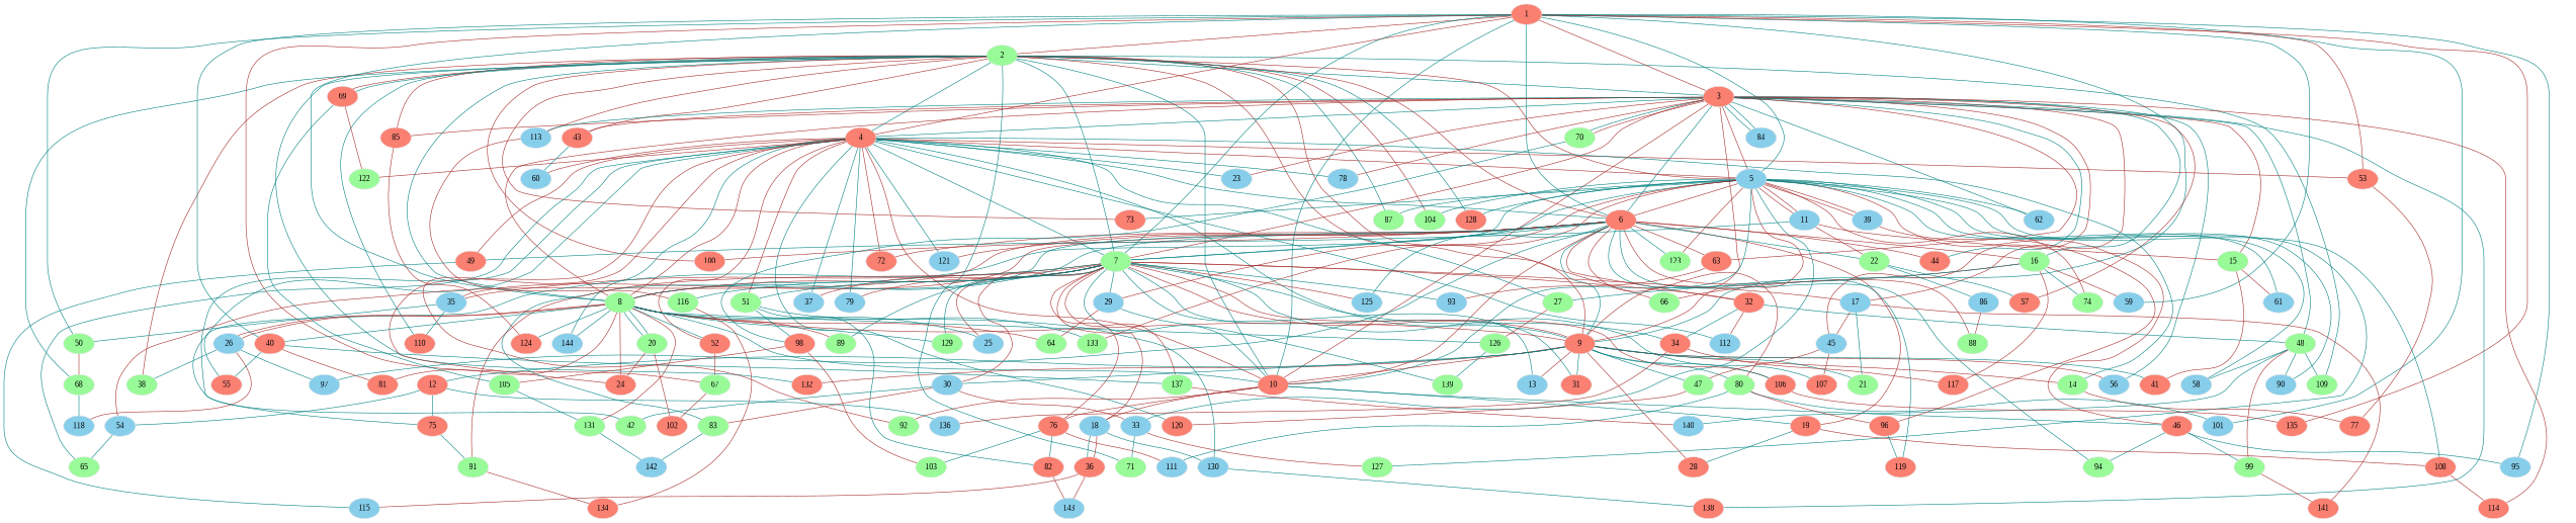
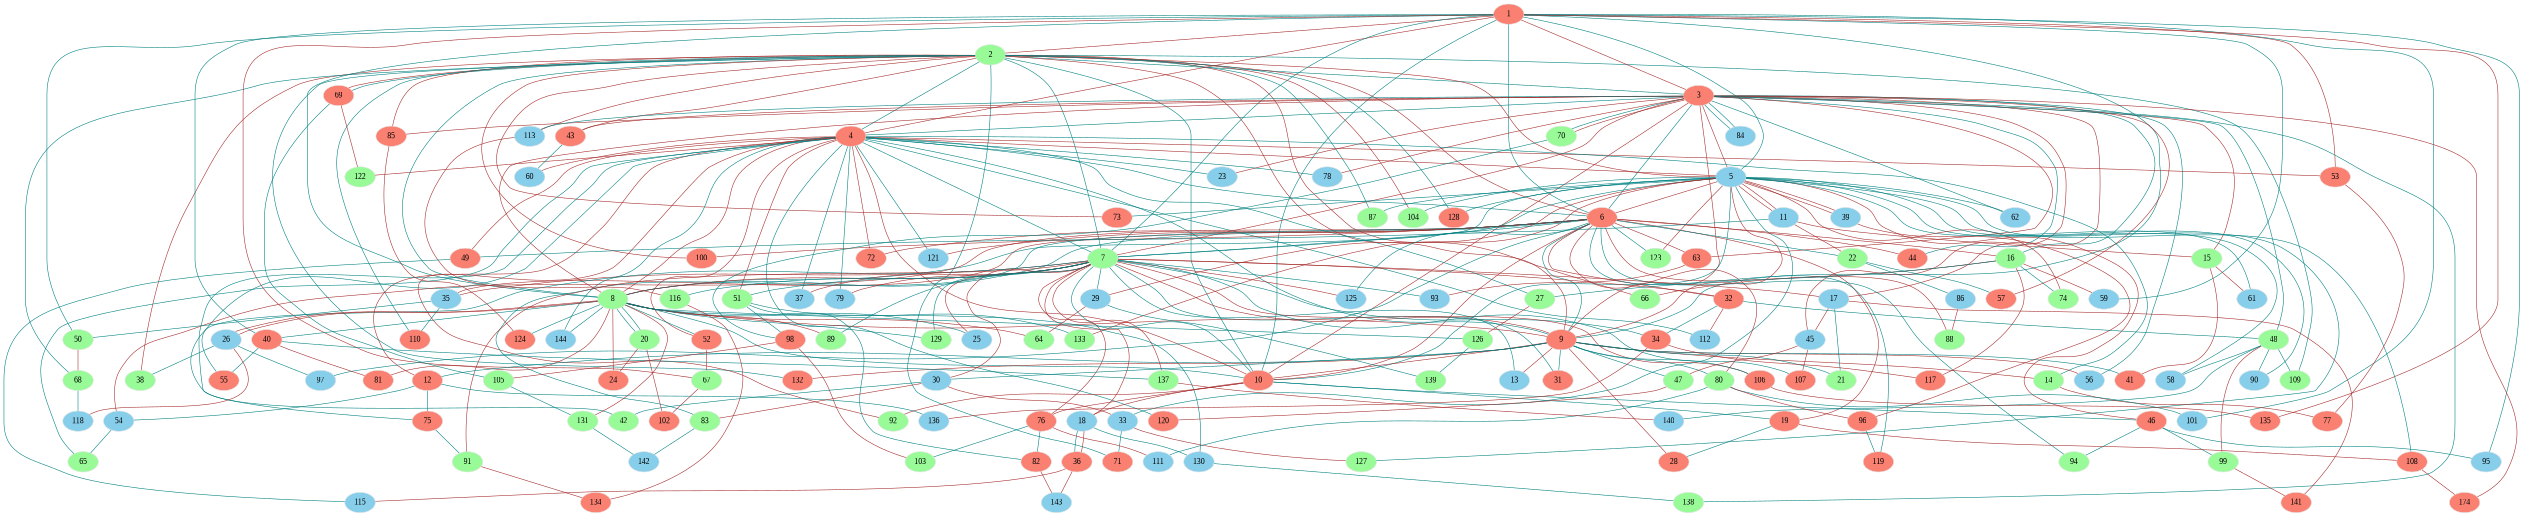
  graph {
    fontname="Liberation Serif"
    node [color=gray90 fillcolor=salmon fontname="Liberation Serif" style=filled]
    edge [color=teal fontname="Liberation Serif"]
    2 [fillcolor=palegreen]
    1
    3
    4
    5 [fillcolor=skyblue]
    6
    7 [fillcolor=palegreen]
    8 [fillcolor=palegreen]
    9
    10
    40
    50 [fillcolor=palegreen]
    53
    59 [fillcolor=skyblue]
    67 [fillcolor=palegreen]
    95 [fillcolor=skyblue]
    101 [fillcolor=skyblue]
    135
    38 [fillcolor=palegreen]
    43
    66 [fillcolor=palegreen]
    68 [fillcolor=palegreen]
    69
-   71 [fillcolor=palegreen]
+   71
    73
    85
    87 [fillcolor=palegreen]
    100
    104 [fillcolor=palegreen]
    109 [fillcolor=palegreen]
    110
    113 [fillcolor=skyblue]
    128
    132
    15 [fillcolor=palegreen]
    16 [fillcolor=palegreen]
    17 [fillcolor=skyblue]
    23 [fillcolor=skyblue]
    44
    45 [fillcolor=skyblue]
    48 [fillcolor=palegreen]
    56 [fillcolor=skyblue]
    57
    62 [fillcolor=skyblue]
    63
    70 [fillcolor=palegreen]
    78 [fillcolor=skyblue]
    84 [fillcolor=skyblue]
-   114
-   138
+   114 [label=174]
+   138 [fillcolor=palegreen]
    12
    14 [fillcolor=palegreen]
    27 [fillcolor=palegreen]
    37 [fillcolor=skyblue]
    42 [fillcolor=palegreen]
    49
    51 [fillcolor=palegreen]
    52
    55
    60 [fillcolor=skyblue]
    65 [fillcolor=palegreen]
    72
    79 [fillcolor=skyblue]
    92 [fillcolor=palegreen]
    112 [fillcolor=skyblue]
    120
    121 [fillcolor=skyblue]
    122 [fillcolor=palegreen]
    144 [fillcolor=skyblue]
    11 [fillcolor=skyblue]
    29 [fillcolor=skyblue]
    33 [fillcolor=skyblue]
    39 [fillcolor=skyblue]
    46
    58 [fillcolor=skyblue]
    61 [fillcolor=skyblue]
    74 [fillcolor=palegreen]
    90 [fillcolor=skyblue]
    108
    123 [fillcolor=palegreen]
    127 [fillcolor=palegreen]
    133 [fillcolor=palegreen]
    19
    22 [fillcolor=palegreen]
    32
    35 [fillcolor=skyblue]
    54 [fillcolor=skyblue]
    80 [fillcolor=palegreen]
    83 [fillcolor=palegreen]
    88 [fillcolor=palegreen]
    94 [fillcolor=palegreen]
    97 [fillcolor=skyblue]
    119
    125 [fillcolor=skyblue]
    13 [fillcolor=skyblue]
    18 [fillcolor=skyblue]
    25 [fillcolor=skyblue]
    30 [fillcolor=skyblue]
    31
    34
    75
    76
    89 [fillcolor=palegreen]
    91 [fillcolor=palegreen]
    93 [fillcolor=skyblue]
    106
    107
    116 [fillcolor=palegreen]
    129 [fillcolor=palegreen]
    137 [fillcolor=palegreen]
    20 [fillcolor=palegreen]
    24
    26 [fillcolor=skyblue]
    64 [fillcolor=palegreen]
    81
    124
    126 [fillcolor=palegreen]
    130 [fillcolor=skyblue]
    131 [fillcolor=palegreen]
    21 [fillcolor=palegreen]
    28
    41
    47 [fillcolor=palegreen]
    77
    102
    118 [fillcolor=skyblue]
    105 [fillcolor=palegreen]
    117
    141
    99 [fillcolor=palegreen]
    140 [fillcolor=skyblue]
    98
    136 [fillcolor=skyblue]
    115 [fillcolor=skyblue]
    82
    139 [fillcolor=palegreen]
    96
    86 [fillcolor=skyblue]
    111 [fillcolor=skyblue]
    142 [fillcolor=skyblue]
    36
    103 [fillcolor=palegreen]
    134
    143 [fillcolor=skyblue]
    2 -- 3
    2 -- 4
    2 -- 5 [color=brown]
    2 -- 6 [color=brown]
    2 -- 7
    2 -- 8
    2 -- 9 [color=brown]
    2 -- 10
    2 -- 38 [color=brown]
    2 -- 43 [color=brown]
    2 -- 66 [color=brown]
    2 -- 68
    2 -- 69 [color=brown]
    2 -- 69
    2 -- 71
    2 -- 73 [color=brown]
    2 -- 85 [color=brown]
    2 -- 87
    2 -- 100 [color=brown]
    2 -- 104 [color=brown]
    2 -- 109
    2 -- 110
    2 -- 113 [color=brown]
    2 -- 128
    2 -- 132
    1 -- 2 [color=brown]
    1 -- 3 [color=brown]
    1 -- 4 [color=brown]
    1 -- 5
    1 -- 6
    1 -- 7
    1 -- 8
    1 -- 9
    1 -- 10
    1 -- 40
    1 -- 50
    1 -- 53 [color=brown]
    1 -- 59
    1 -- 67 [color=brown]
    1 -- 95
    1 -- 101
    1 -- 135 [color=brown]
    3 -- 4
    3 -- 5 [color=brown]
    3 -- 6
    3 -- 7 [color=brown]
    3 -- 8 [color=brown]
    3 -- 9 [color=brown]
    3 -- 10 [color=brown]
    3 -- 43 [color=brown]
    3 -- 85 [color=brown]
    3 -- 113
    3 -- 15 [color=brown]
    3 -- 16
    3 -- 17 [color=brown]
    3 -- 23 [color=brown]
    3 -- 44
    3 -- 45 [color=brown]
    3 -- 48
    3 -- 56
    3 -- 57 [color=brown]
    3 -- 62
    3 -- 63 [color=brown]
    3 -- 70
    3 -- 70 [color=brown]
    3 -- 78 [color=brown]
    3 -- 84
    3 -- 84
    3 -- 114 [color=brown]
    3 -- 138
    4 -- 5 [color=brown]
    4 -- 6
    4 -- 7
    4 -- 8 [color=brown]
    4 -- 9
    4 -- 10 [color=brown]
    4 -- 53 [color=brown]
    4 -- 23
    4 -- 78
-   4 -- 24 [color=brown]
+   4 -- 12 [color=brown]
    4 -- 14
    4 -- 27
    4 -- 37
    4 -- 42
    4 -- 49 [color=brown]
    4 -- 51 [color=brown]
    4 -- 52 [color=brown]
    4 -- 55
    4 -- 60 [color=brown]
    4 -- 65
    4 -- 72 [color=brown]
    4 -- 79
    4 -- 92 [color=brown]
    4 -- 112
    4 -- 120
    4 -- 121
    4 -- 122 [color=brown]
    4 -- 144
    5 -- 6 [color=brown]
    5 -- 7
    5 -- 8
    5 -- 9 [color=brown]
    5 -- 10
    5 -- 73
    5 -- 87
    5 -- 104
    5 -- 128
    5 -- 62
    5 -- 11 [color=brown]
    5 -- 11 [color=brown]
    5 -- 29 [color=brown]
    5 -- 33
    5 -- 39 [color=brown]
    5 -- 39 [color=brown]
    5 -- 46 [color=brown]
    5 -- 58
    5 -- 61
    5 -- 74 [color=brown]
    5 -- 90
    5 -- 108
    5 -- 123 [color=brown]
    5 -- 127
    5 -- 133 [color=brown]
    6 -- 7
    6 -- 8
    6 -- 9
    6 -- 10 [color=brown]
    6 -- 100 [color=brown]
    6 -- 16 [color=brown]
    6 -- 44 [color=brown]
    6 -- 63 [color=brown]
    6 -- 72 [color=brown]
    6 -- 121 [color=brown]
    6 -- 123
    6 -- 19 [color=brown]
    6 -- 22
    6 -- 32 [color=brown]
    6 -- 35 [color=brown]
    6 -- 54 [color=brown]
    6 -- 80 [color=brown]
    6 -- 83
    6 -- 88 [color=brown]
    6 -- 94
    6 -- 97
    6 -- 119
    6 -- 125
    7 -- 8 [color=brown]
    7 -- 9 [color=brown]
    7 -- 10
    7 -- 17 [color=brown]
    7 -- 37 [color=brown]
    7 -- 51
    7 -- 79 [color=brown]
    7 -- 29
    7 -- 32 [color=brown]
    7 -- 35 [color=brown]
    7 -- 125 [color=brown]
    7 -- 13
    7 -- 18 [color=brown]
    7 -- 25 [color=brown]
    7 -- 30 [color=brown]
    7 -- 31
    7 -- 34
    7 -- 75
    7 -- 76 [color=brown]
    7 -- 89
    7 -- 91 [color=brown]
    7 -- 93
    7 -- 106 [color=brown]
    7 -- 107
    7 -- 116
    7 -- 129
    7 -- 137 [color=brown]
    8 -- 9 [color=brown]
    8 -- 10
    8 -- 40
    8 -- 52
    8 -- 144
    8 -- 25
    8 -- 89 [color=brown]
    8 -- 129
    8 -- 20
    8 -- 20
    8 -- 24 [color=brown]
    8 -- 26 [color=brown]
    8 -- 26 [color=brown]
    8 -- 64 [color=brown]
    8 -- 81 [color=brown]
    8 -- 124
    8 -- 126
    8 -- 130
    8 -- 131 [color=brown]
    9 -- 10 [color=brown]
    9 -- 132 [color=brown]
    9 -- 56 [color=brown]
    9 -- 12
    9 -- 14 [color=brown]
    9 -- 80
    9 -- 13 [color=brown]
    9 -- 30
    9 -- 31
    9 -- 106
    9 -- 21
    9 -- 28 [color=brown]
    9 -- 41
    9 -- 47
    10 -- 92 [color=brown]
    10 -- 46
    10 -- 19
    10 -- 18 [color=brown]
    10 -- 76 [color=brown]
    40 -- 55
    40 -- 137
    40 -- 81 [color=brown]
    50 -- 68 [color=brown]
    53 -- 77 [color=brown]
    67 -- 102 [color=brown]
    43 -- 60
    68 -- 118
    69 -- 122 [color=brown]
    69 -- 105
    85 -- 124 [color=brown]
    113 -- 116 [color=brown]
    15 -- 61 [color=brown]
    15 -- 41 [color=brown]
    16 -- 59 [color=brown]
    16 -- 66 [color=brown]
    16 -- 27
    16 -- 74
    16 -- 117 [color=brown]
    17 -- 45 [color=brown]
    17 -- 21
    17 -- 141 [color=brown]
    45 -- 107 [color=brown]
    45 -- 47 [color=brown]
    48 -- 109
    48 -- 58
    48 -- 90
    48 -- 99 [color=brown]
    48 -- 140
    63 -- 93 [color=brown]
    70 -- 98
    12 -- 54
    12 -- 75
    12 -- 136
    14 -- 77 [color=brown]
    27 -- 126 [color=brown]
    49 -- 115
    51 -- 133
    51 -- 98
    51 -- 82
    52 -- 67 [color=brown]
    11 -- 15 [color=brown]
    11 -- 49
    11 -- 22 [color=brown]
    29 -- 64 [color=brown]
    29 -- 139
    33 -- 71
    33 -- 127 [color=brown]
    39 -- 96 [color=brown]
    46 -- 95
    46 -- 94
    46 -- 99
    108 -- 114 [color=brown]
    19 -- 108 [color=brown]
    19 -- 28
    22 -- 57
    22 -- 86
    32 -- 48
    32 -- 112 [color=brown]
    32 -- 34
    35 -- 50
    35 -- 110
    54 -- 65
    80 -- 101
    80 -- 96 [color=brown]
    80 -- 111
    83 -- 142
    18 -- 130
    18 -- 36
    18 -- 36 [color=brown]
    30 -- 42
    30 -- 33 [color=brown]
    30 -- 83 [color=brown]
    34 -- 117 [color=brown]
    34 -- 136 [color=brown]
    75 -- 91
    76 -- 82
    76 -- 111 [color=brown]
    76 -- 103
    91 -- 134 [color=brown]
    106 -- 135 [color=brown]
    116 -- 134 [color=brown]
    137 -- 140 [color=brown]
    20 -- 24 [color=brown]
    20 -- 102 [color=brown]
    26 -- 38
    26 -- 97
    26 -- 118 [color=brown]
    126 -- 139
    130 -- 138
    131 -- 142
    47 -- 120 [color=brown]
    105 -- 131
    99 -- 141 [color=brown]
    98 -- 105 [color=brown]
    98 -- 103 [color=brown]
    82 -- 143 [color=brown]
    96 -- 119
    86 -- 88 [color=brown]
    36 -- 115 [color=brown]
    36 -- 143 [color=brown]
  }
